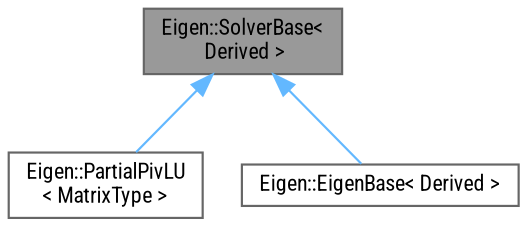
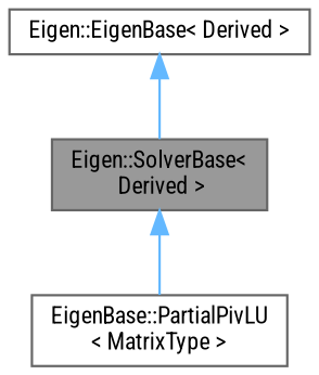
  digraph {
    fontname="Roboto Condensed"
    node [color=gray40 fillcolor=white fontname="Roboto Condensed" fontsize=10 shape=box style=filled]
    edge [color=steelblue1 dir=back fontname="Roboto Condensed" fontsize=10 labelfontname=Helvetica labelfontsize=10 style=solid]
    n1 [fillcolor=grey60 fontcolor=black height=0.2 label="Eigen::SolverBase\<\l Derived \>" width=0.4]
-   n2 [height=0.2 label="Eigen::PartialPivLU\l\< MatrixType \>" width=0.4]
+   n2 [height=0.2 label="EigenBase::PartialPivLU\l\< MatrixType \>" width=0.4]
    n3 [height=0.2 label="Eigen::EigenBase\< Derived \>" width=0.4]
    n1 -> n2
-   n1 -> n3
+   n3 -> n1
  }
